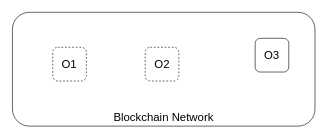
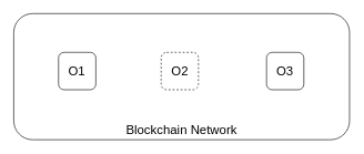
  <mxCell id="0" />
  <mxCell id="1" parent="0" />
  <mxCell id="2" value="" style="group;fontSize=19;" parent="1" vertex="1" connectable="0"><mxGeometry x="20" y="20" width="505" height="190" as="geometry" /></mxCell>
  <mxCell id="3" value="&lt;div style=&quot;text-align: right; font-size: 19px;&quot;&gt;&lt;span style=&quot;font-size: 19px;&quot;&gt;Blockchain Network&lt;/span&gt;&lt;/div&gt;" style="rounded=1;whiteSpace=wrap;html=1;fillColor=none;align=center;verticalAlign=bottom;labelPosition=center;verticalLabelPosition=middle;fontSize=19;" parent="2" vertex="1"><mxGeometry width="505.0" height="190" as="geometry" /></mxCell>
- <mxCell id="4" value="O1" style="rounded=1;whiteSpace=wrap;html=1;fontSize=19;dashed=1;" parent="2" vertex="1"><mxGeometry x="67.333" y="58.407" width="56.111" height="56.296" as="geometry" /></mxCell>
- <mxCell id="5" value="O3" style="rounded=1;whiteSpace=wrap;html=1;glass=0;comic=0;fontSize=19;" parent="2" vertex="1"><mxGeometry x="405.153" y="43.407" width="56.111" height="56.296" as="geometry" /></mxCell>
+ <mxCell id="4" value="O1" style="rounded=1;whiteSpace=wrap;html=1;fontSize=19;" parent="2" vertex="1"><mxGeometry x="67.333" y="58.407" width="56.111" height="56.296" as="geometry" /></mxCell>
+ <mxCell id="5" value="O3" style="rounded=1;whiteSpace=wrap;html=1;glass=0;comic=0;fontSize=19;" parent="2" vertex="1"><mxGeometry x="380.153" y="58.407" width="56.111" height="56.296" as="geometry" /></mxCell>
  <mxCell id="6" value="O2&lt;br style=&quot;font-size: 19px;&quot;&gt;" style="rounded=1;whiteSpace=wrap;html=1;fontSize=19;dashed=1;" parent="2" vertex="1"><mxGeometry x="221.639" y="58.407" width="56.111" height="56.296" as="geometry" /></mxCell>
